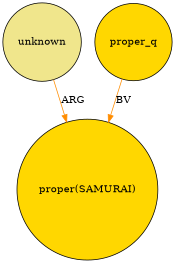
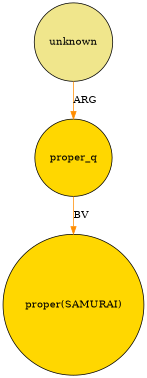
  digraph {
    node [fillcolor=gold shape=circle style=filled]
    edge [color=darkorange]
    unknown [fillcolor=khaki]
    n2 [label="proper(SAMURAI)"]
    proper_q
-   unknown -> n2 [label=ARG]
+   unknown -> proper_q [label=ARG]
    proper_q -> n2 [label=BV]
  }
